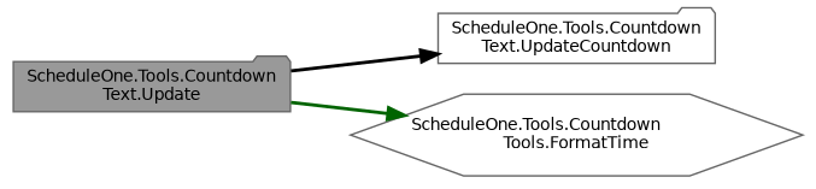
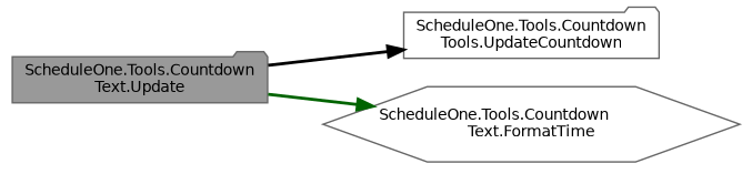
  digraph {
    rankdir=LR
    node [color=grey40 fillcolor=white fontname=Helvetica fontsize=10 shape=folder style=filled]
    edge [fontname=Helvetica fontsize=10 labelfontname=Helvetica labelfontsize=10 style=bold]
    n1 [color=gray40 fillcolor=grey60 fontcolor=black height=0.2 label="ScheduleOne.Tools.Countdown\lText.Update" width=0.4]
-   n2 [height=0.2 label="ScheduleOne.Tools.Countdown\lText.UpdateCountdown" width=0.4]
-   n3 [height=0.2 label="ScheduleOne.Tools.Countdown\lTools.FormatTime" shape=hexagon width=0.4]
+   n2 [height=0.2 label="ScheduleOne.Tools.Countdown\lTools.UpdateCountdown" width=0.4]
+   n3 [height=0.2 label="ScheduleOne.Tools.Countdown\lText.FormatTime" shape=hexagon width=0.4]
    n1 -> n2 [color=black]
    n1 -> n3 [color=darkgreen]
  }
